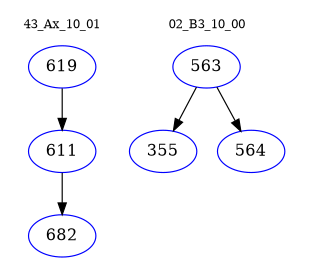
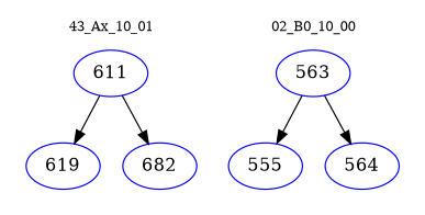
  digraph {
    node [color=blue]
    edge [color=black]
    n1 [label=611]
    n2 [label=619]
    n3 [label=682]
    n4 [label=563]
-   n5 [label=355]
+   n5 [label=555]
    n6 [label=564]
    subgraph cluster_1 {
      color=white
      fontsize=10
      label="43_Ax_10_01"
      n1
      n2
      n3
    }
    subgraph cluster_2 {
      color=white
      fontsize=10
-     label="02_B3_10_00"
+     label="02_B0_10_00"
      n4
      n5
      n6
    }
-   n2 -> n1
+   n1 -> n2
    n1 -> n3
    n4 -> n5
    n4 -> n6
  }
